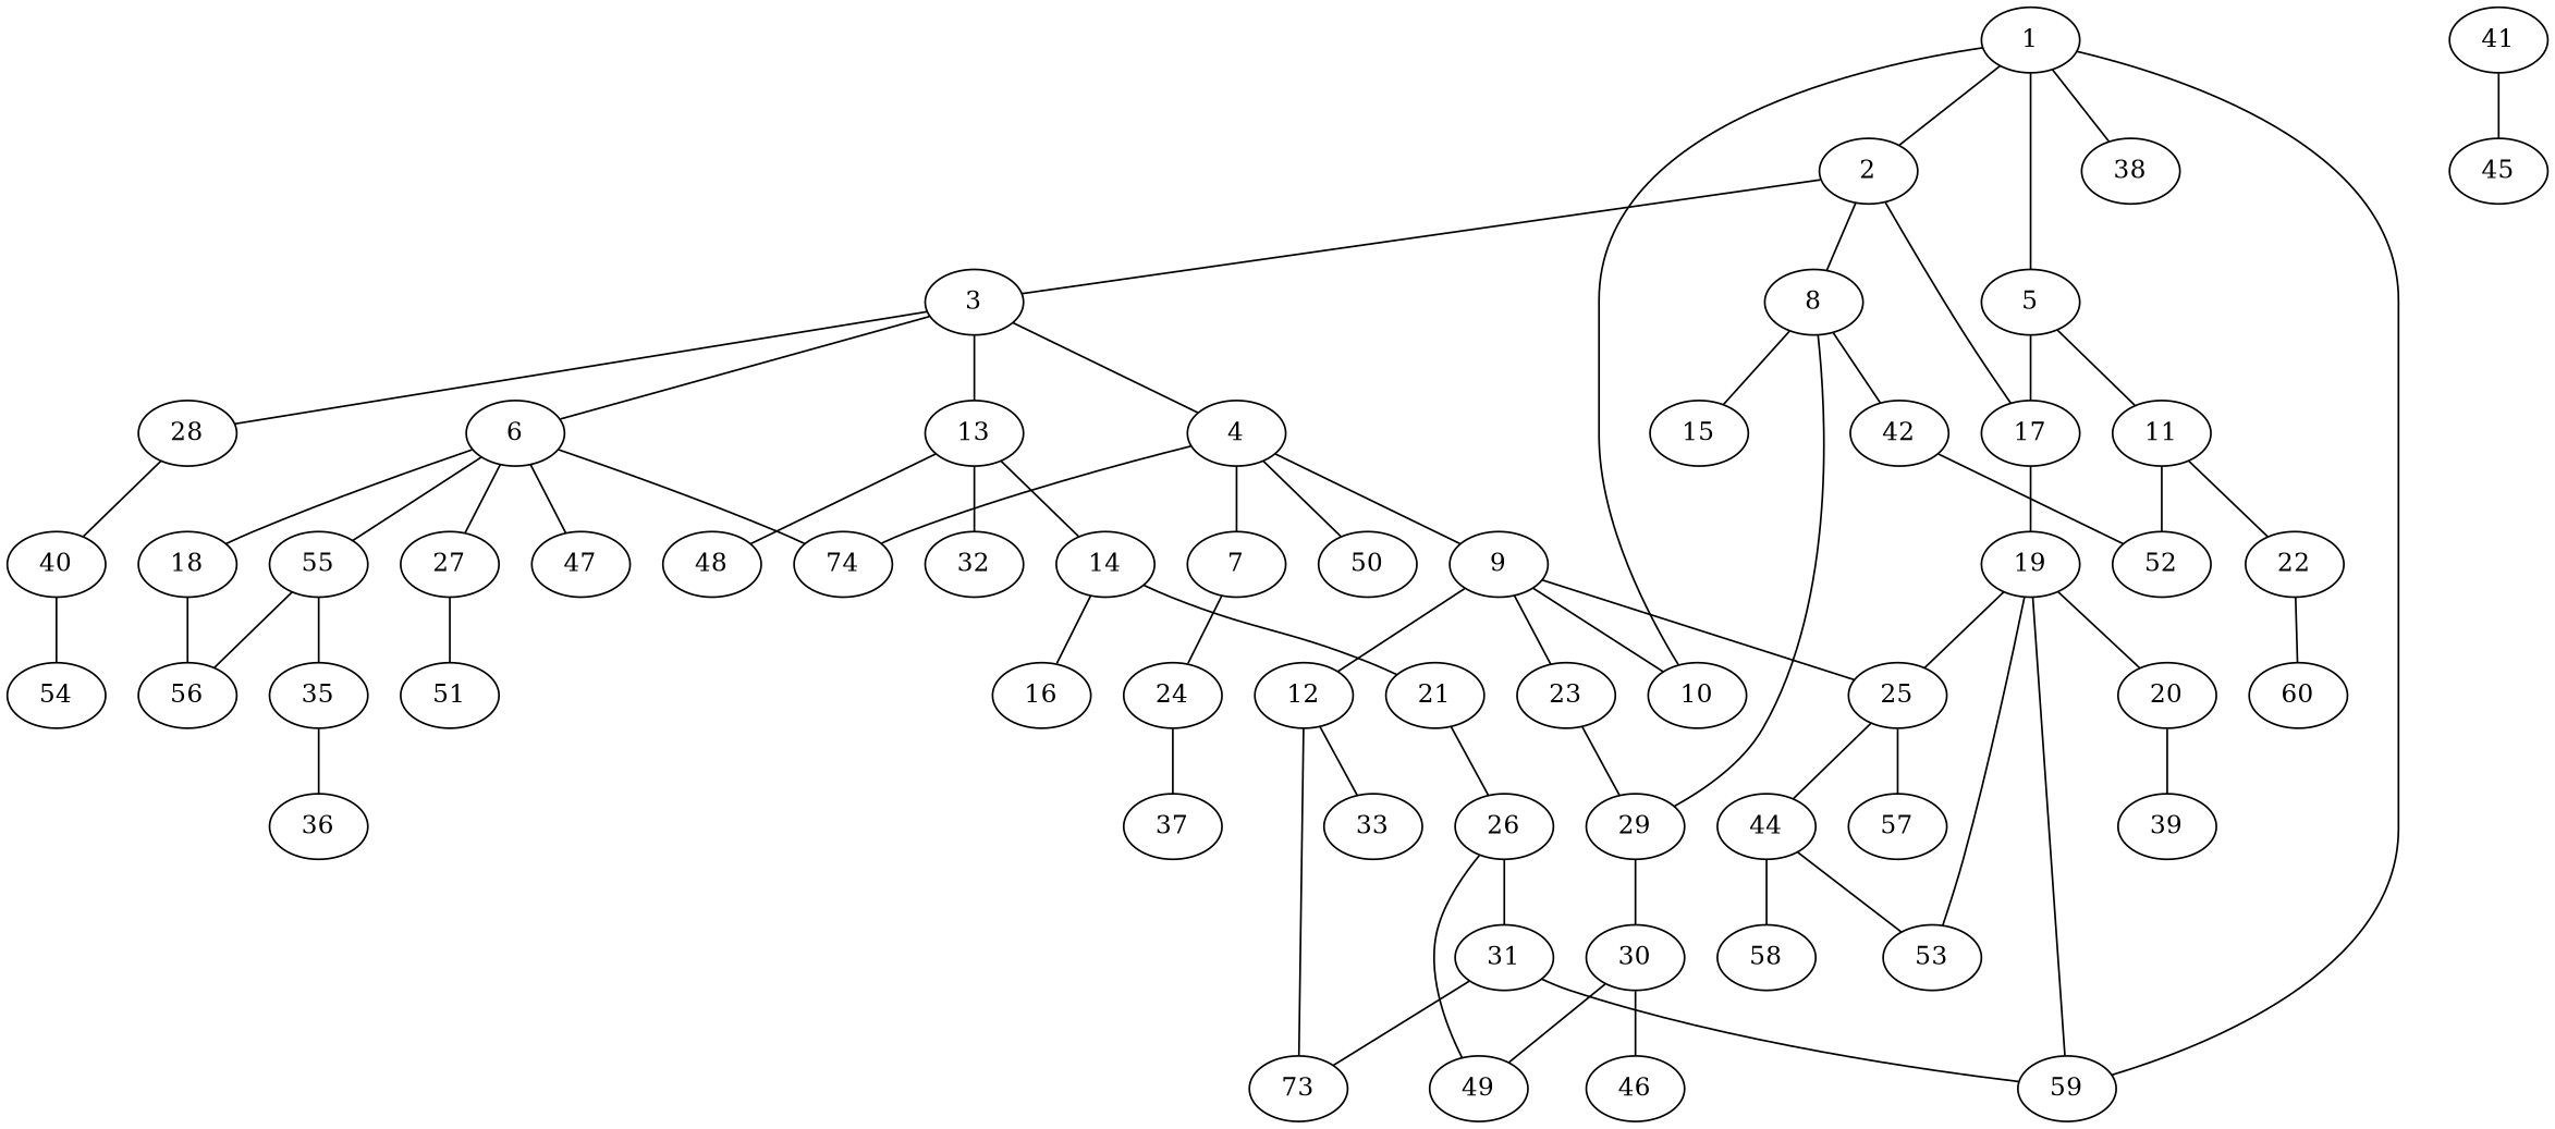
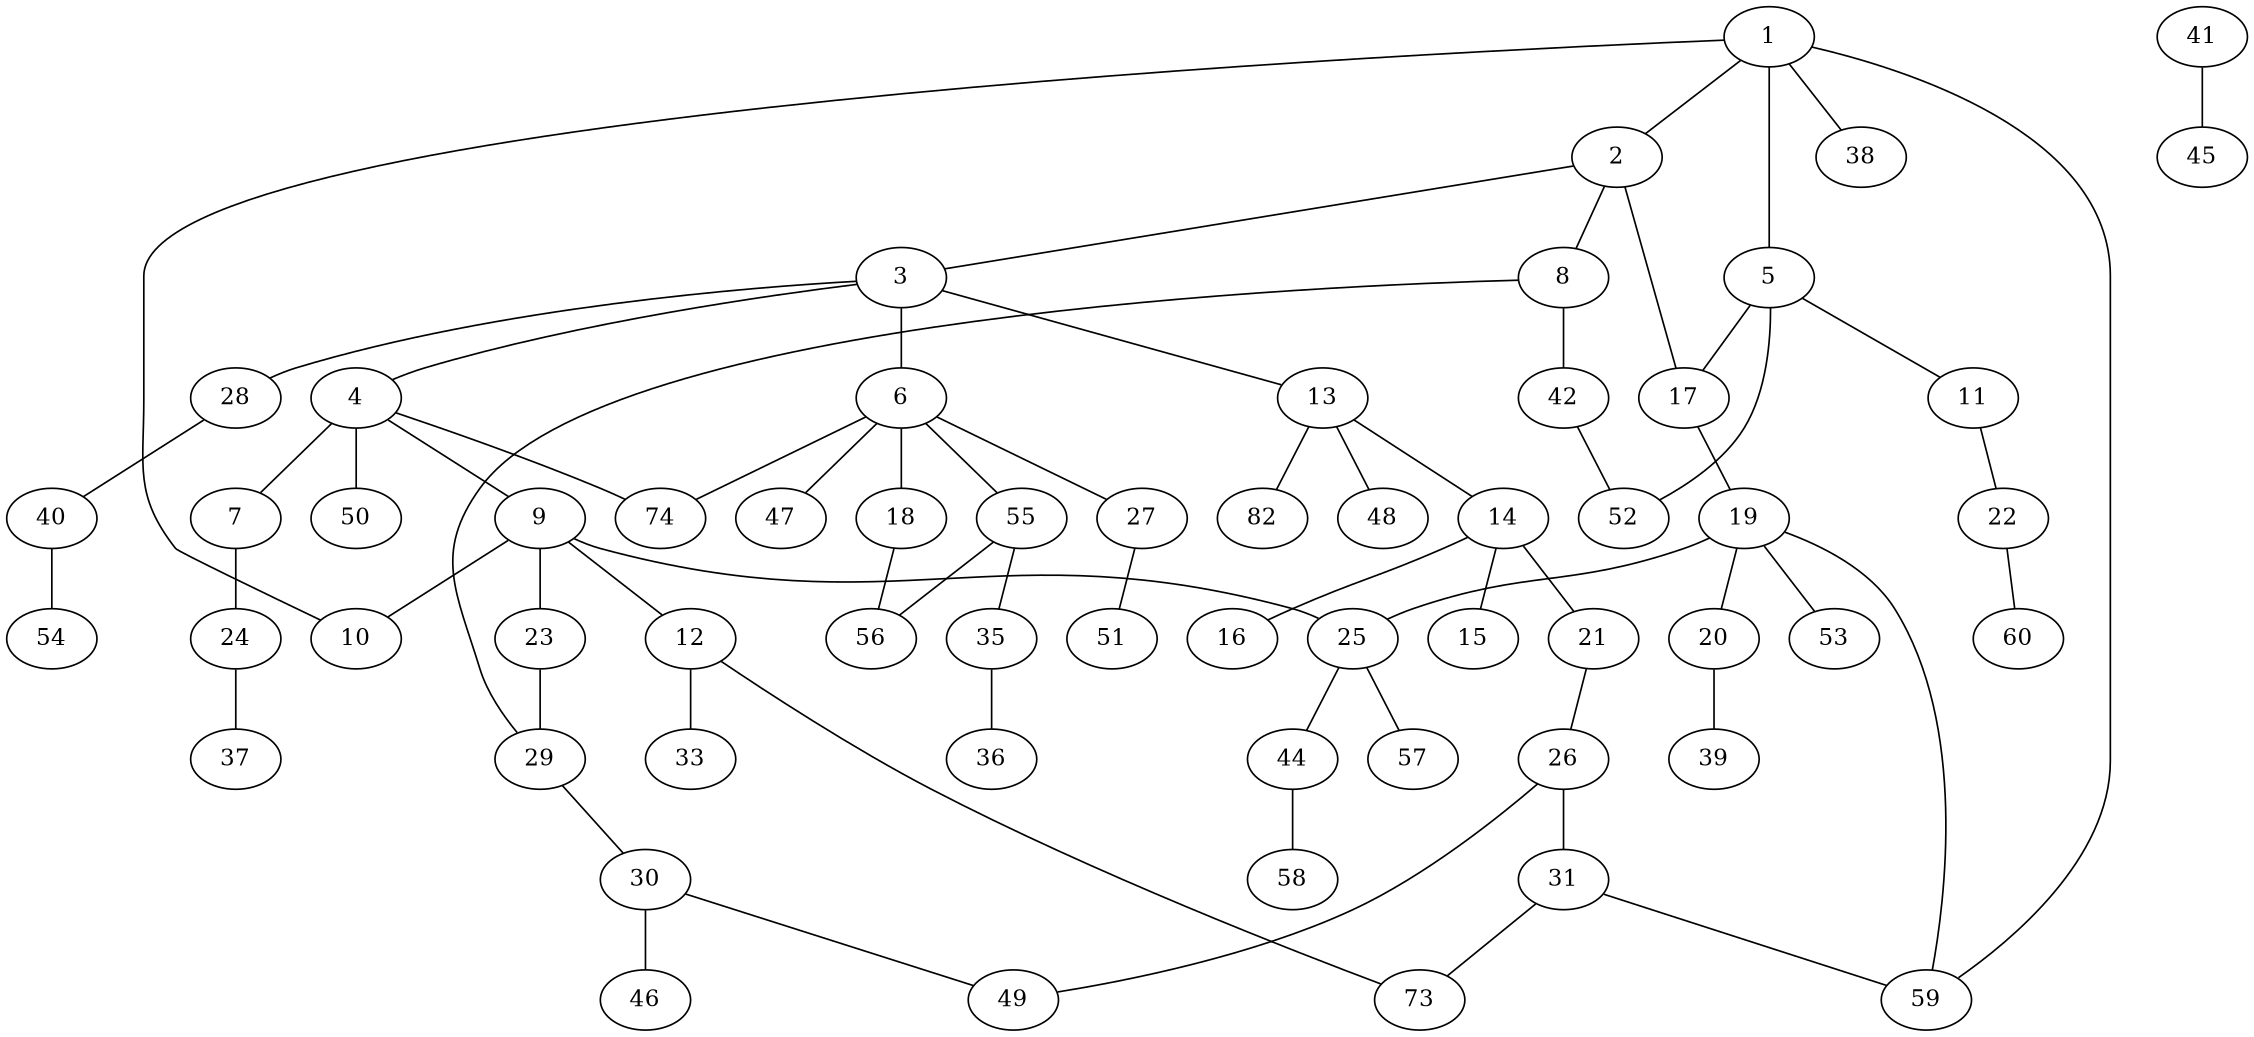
  graph {
    1
    2
    5
    10
    38
    59
    3
    8
    17
    11
    52
    4
    6
    13
    28
    15
    29
    42
    19
    22
    7
    9
    n23 [label=74]
    50
    18
    27
    47
    55
    14
-   32
+   32 [label=82]
    48
    40
    30
    25
    20
    53
    24
    12
    23
    56
    51
    35
    16
    21
    54
    37
    33
    n48 [label=73]
    44
    57
    39
    60
    36
    49
    46
    58
    26
    31
    41
    45
    1 -- 2
    1 -- 5
    1 -- 10
    1 -- 38
    1 -- 59
    2 -- 3
    2 -- 8
    2 -- 17
    5 -- 17
    5 -- 11
-   11 -- 52
+   5 -- 52
    3 -- 4
    3 -- 6
    3 -- 13
    3 -- 28
-   8 -- 15
+   14 -- 15
    8 -- 29
    8 -- 42
    17 -- 19
    11 -- 22
    4 -- 7
    4 -- 9
    4 -- n23
    4 -- 50
    6 -- n23
    6 -- 18
    6 -- 27
    6 -- 47
    6 -- 55
    13 -- 14
    13 -- 32
    13 -- 48
    28 -- 40
    29 -- 30
    42 -- 52
    19 -- 59
    19 -- 25
    19 -- 20
    19 -- 53
    22 -- 60
    7 -- 24
    9 -- 10
    9 -- 25
    9 -- 12
    9 -- 23
    18 -- 56
    27 -- 51
    55 -- 56
    55 -- 35
    14 -- 16
    14 -- 21
    40 -- 54
    30 -- 49
    30 -- 46
    25 -- 44
    25 -- 57
    20 -- 39
    24 -- 37
    12 -- 33
    12 -- n48
    23 -- 29
    35 -- 36
    21 -- 26
-   44 -- 53
    44 -- 58
    26 -- 49
    26 -- 31
    31 -- 59
    31 -- n48
    41 -- 45
  }
